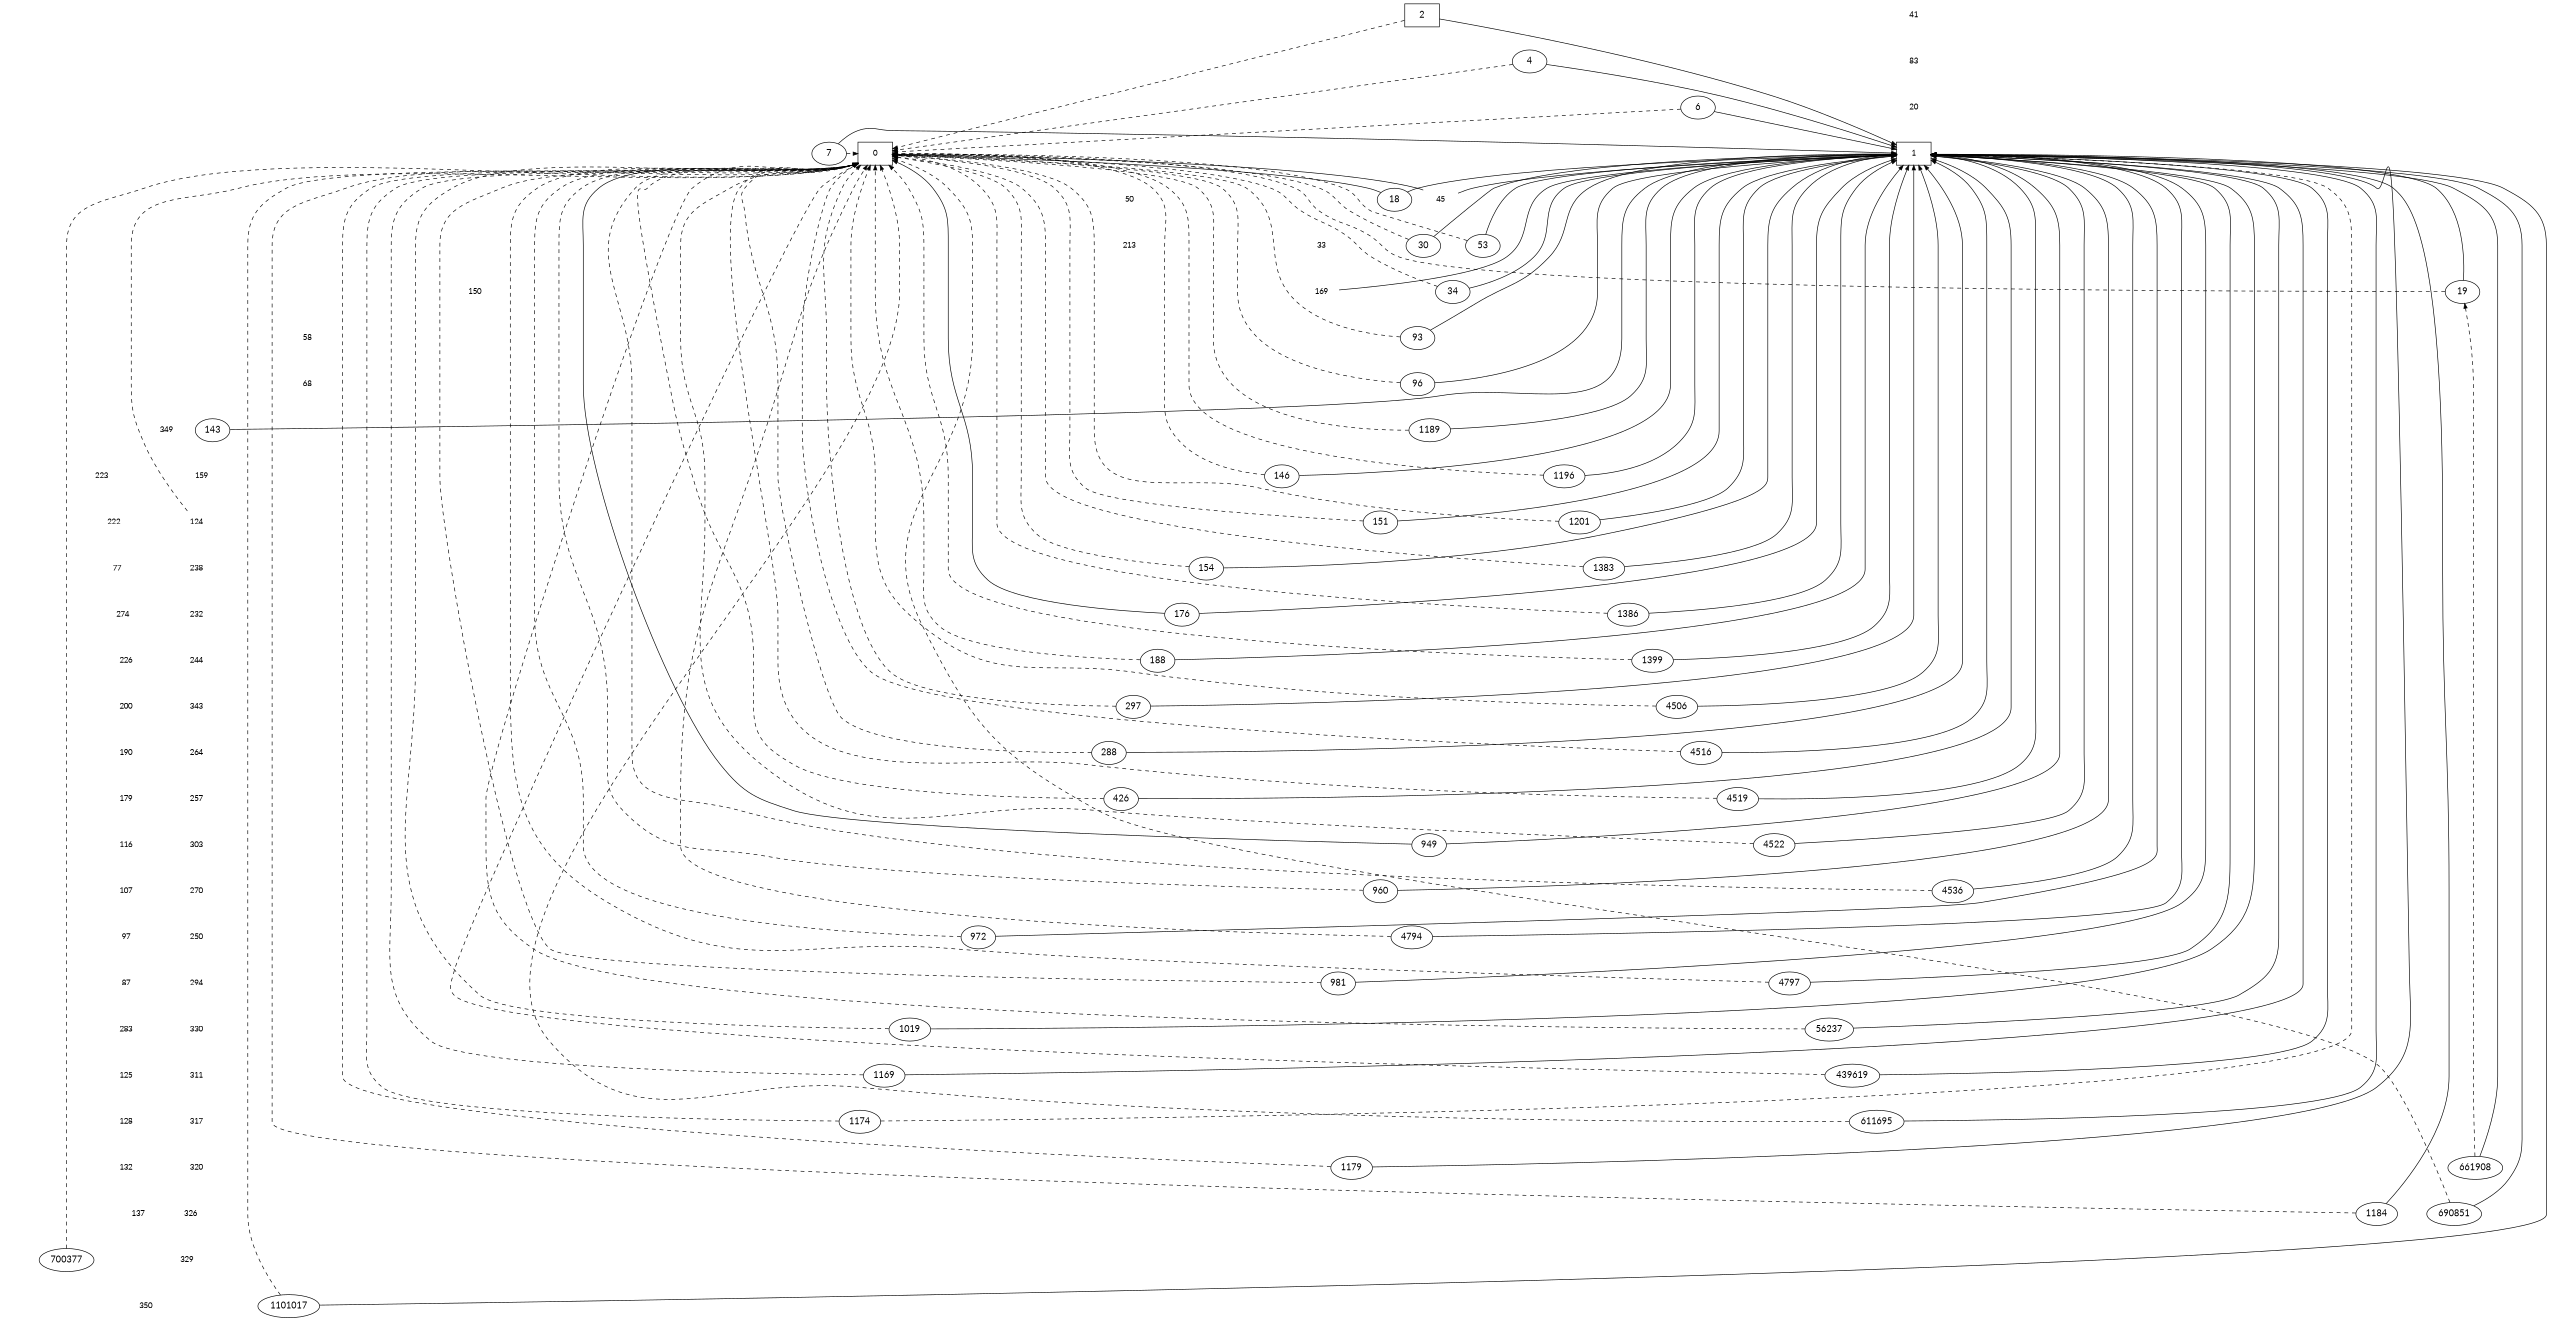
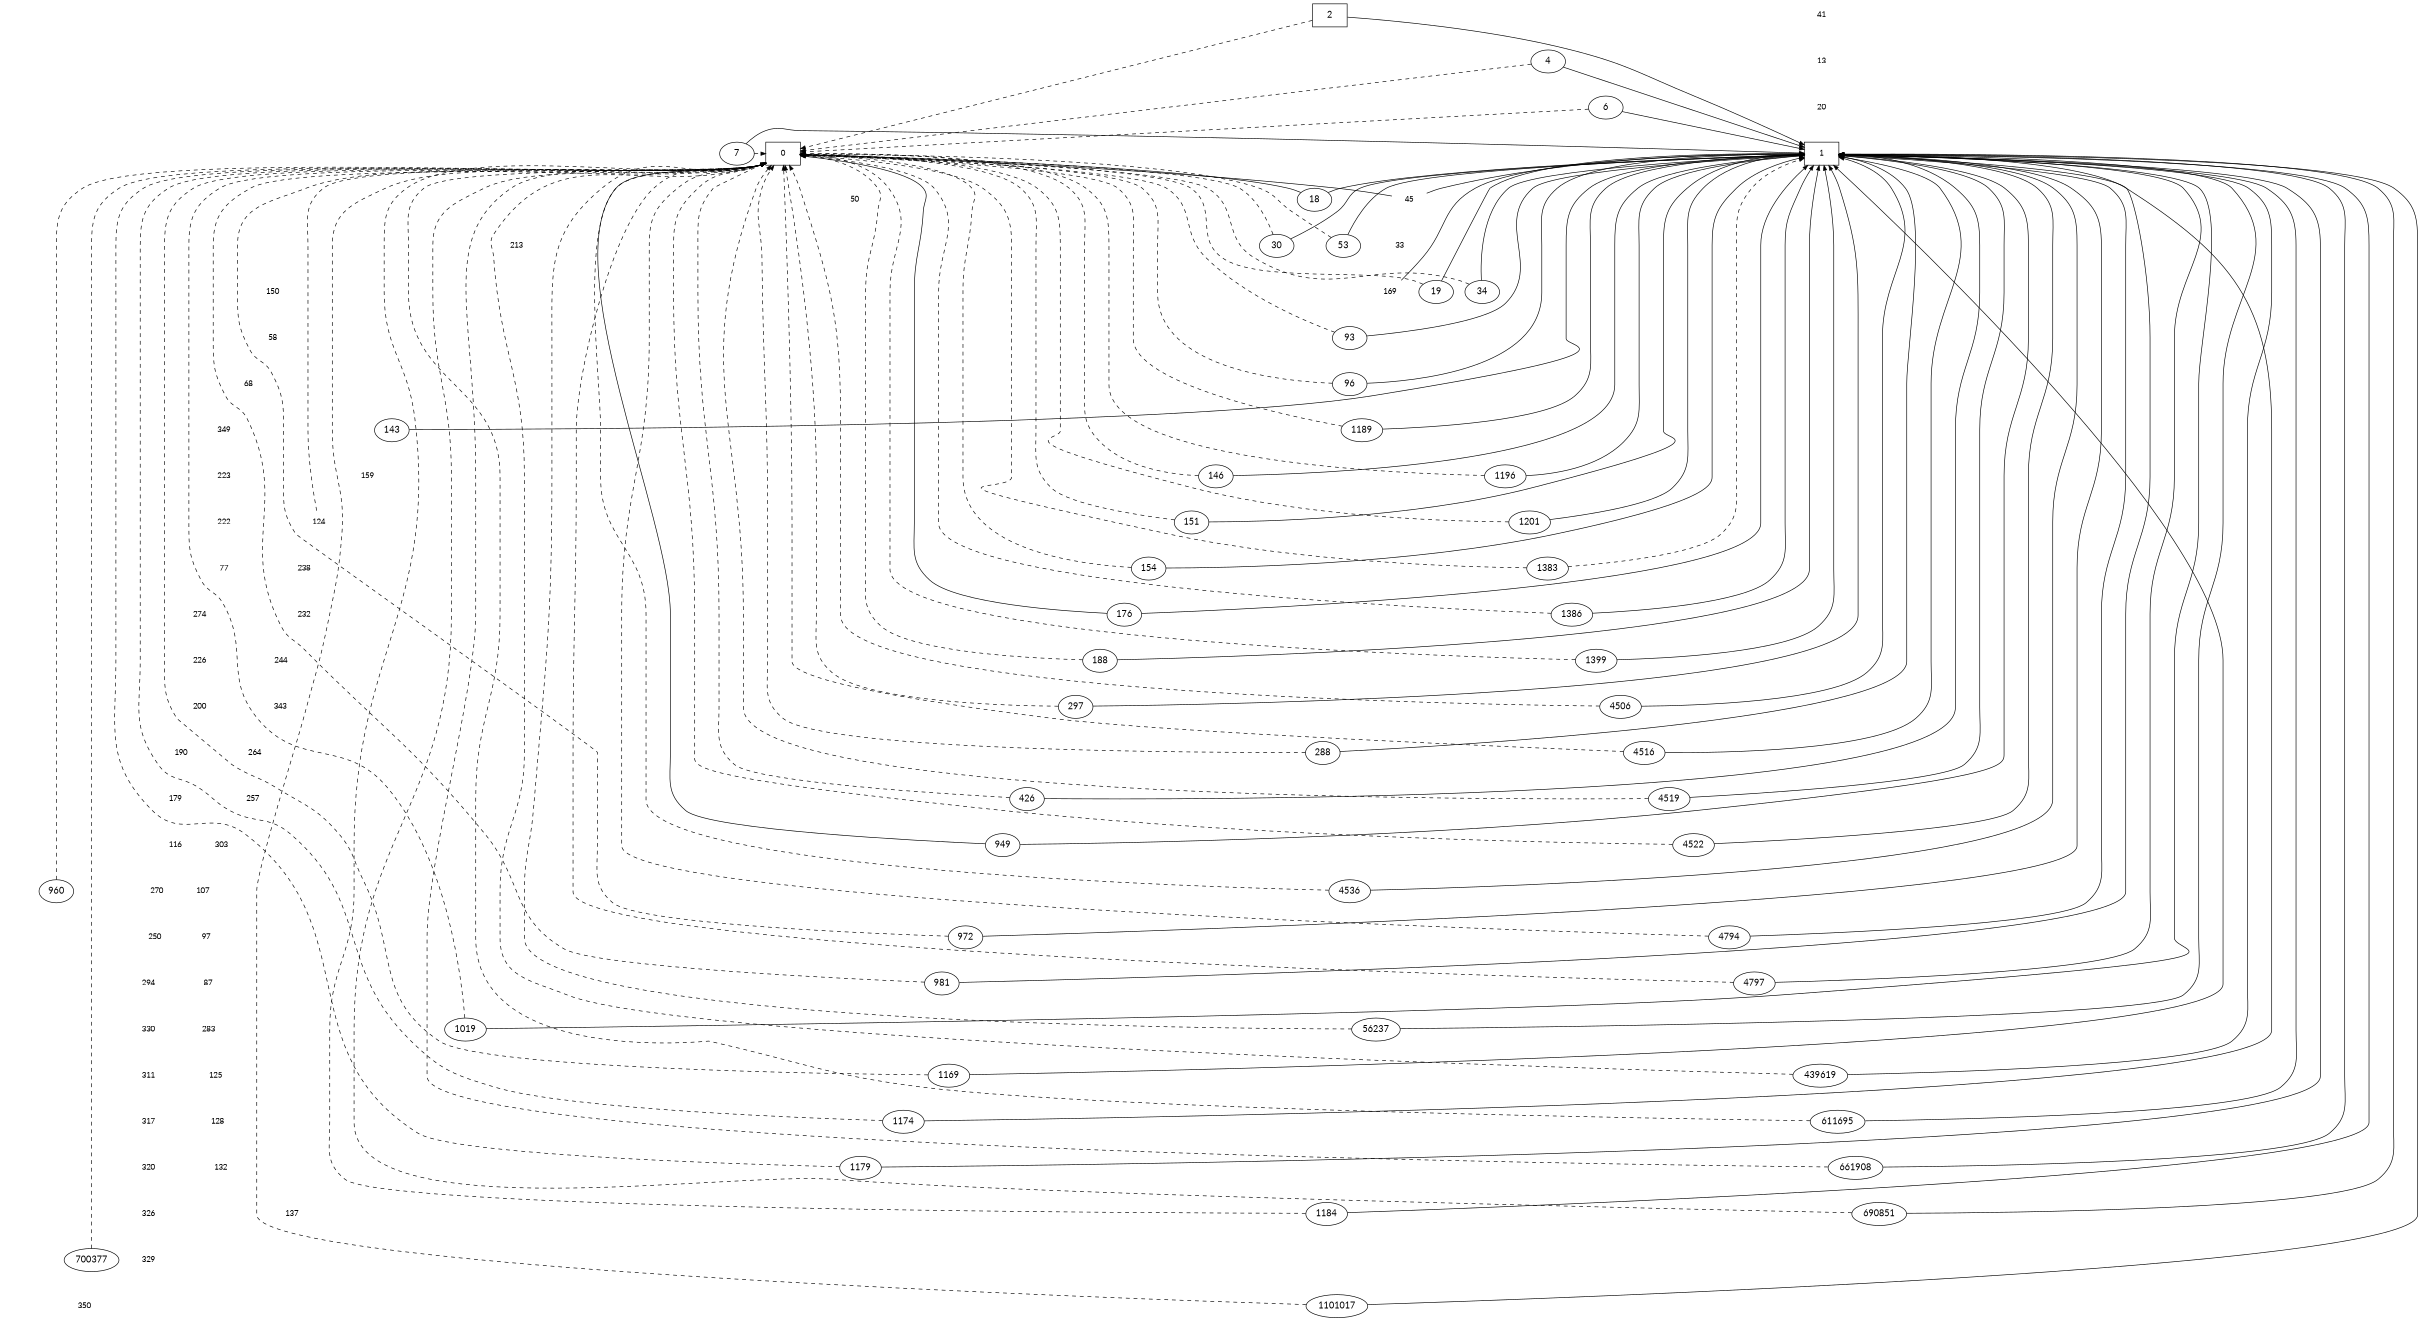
  digraph {
    fontname=Lato
    node [fontname=Lato]
    edge [fontname=Lato style=solid arrowsize=.75]
    T [style=invis]
    0 [fontsize=12 shape=box]
    1 [fontsize=12 shape=box]
    41 [fontsize=12 shape=plaintext]
    2 [shape=box]
-   13 [fontsize=12 shape=plaintext label=83]
+   13 [fontsize=12 shape=plaintext]
    4
    20 [fontsize=12 shape=plaintext]
    6
    7
    45 [fontsize=12 shape=plaintext]
    18
    33 [fontsize=12 shape=plaintext]
    30
    169 [fontsize=12 shape=plaintext]
    34
    50 [fontsize=12 shape=plaintext]
    213 [fontsize=12 shape=plaintext]
    53
    150 [fontsize=12 shape=plaintext]
    n21 [label=19]
    58 [fontsize=12 shape=plaintext]
    93
    68 [fontsize=12 shape=plaintext]
    96
    349 [fontsize=12 shape=plaintext]
    143
    223 [fontsize=12 shape=plaintext]
    146
    222 [fontsize=12 shape=plaintext]
    151
    77 [fontsize=12 shape=plaintext]
    154
    274 [fontsize=12 shape=plaintext]
    176
    226 [fontsize=12 shape=plaintext]
    188
    200 [fontsize=12 shape=plaintext]
    n39 [label=297]
    87 [fontsize=12 shape=plaintext]
    981
    190 [fontsize=12 shape=plaintext]
    288
    179 [fontsize=12 shape=plaintext]
    426
    116 [fontsize=12 shape=plaintext]
    949
    107 [fontsize=12 shape=plaintext]
    960
    97 [fontsize=12 shape=plaintext]
    972
    283 [fontsize=12 shape=plaintext]
    1019
    125 [fontsize=12 shape=plaintext]
    1169
    128 [fontsize=12 shape=plaintext]
    1174
    132 [fontsize=12 shape=plaintext]
    1179
    137 [fontsize=12 shape=plaintext]
    1184
    1189
    159 [fontsize=12 shape=plaintext]
    1196
    124 [fontsize=12 shape=plaintext]
    1201
    238 [fontsize=12 shape=plaintext]
    1383
    232 [fontsize=12 shape=plaintext]
    1386
    244 [fontsize=12 shape=plaintext]
    1399
    343 [fontsize=12 shape=plaintext]
    4506
    264 [fontsize=12 shape=plaintext]
    4516
    257 [fontsize=12 shape=plaintext]
    4519
    303 [fontsize=12 shape=plaintext]
    4522
    270 [fontsize=12 shape=plaintext]
    4536
    250 [fontsize=12 shape=plaintext]
    4794
    294 [fontsize=12 shape=plaintext]
    4797
    330 [fontsize=12 shape=plaintext]
    56237
    311 [fontsize=12 shape=plaintext]
    439619
    317 [fontsize=12 shape=plaintext]
    611695
    n93 [fontsize=12 label=320 shape=plaintext]
    661908
    326 [fontsize=12 shape=plaintext]
    690851
    329 [fontsize=12 shape=plaintext]
    700377
    350 [fontsize=12 shape=plaintext]
    1101017
    subgraph sub_1 {
      rank=same
      subgraph sub_2 {
        rank=same
        T
      }
      subgraph sub_3 {
        rank=same
        0
      }
      subgraph sub_4 {
        rank=same
        1
      }
    }
    subgraph sub_5 {
      rank=same
      2
      subgraph sub_6 {
        rank=same
        41
      }
    }
    subgraph sub_7 {
      rank=same
      4
      subgraph sub_8 {
        rank=same
        13
      }
    }
    subgraph sub_9 {
      rank=same
      6
      subgraph sub_10 {
        rank=same
        20
      }
    }
    subgraph sub_11 {
      rank=same
      7
      subgraph sub_12 {
        rank=same
        1
      }
    }
    subgraph sub_13 {
      rank=same
      18
      subgraph sub_14 {
        rank=same
        45
      }
    }
    subgraph sub_15 {
      rank=same
      30
      subgraph sub_16 {
        rank=same
        33
      }
    }
    subgraph sub_17 {
      rank=same
      34
      subgraph sub_18 {
        rank=same
        169
      }
    }
    subgraph sub_19 {
      rank=same
      45
      subgraph sub_20 {
        rank=same
        50
      }
    }
    subgraph sub_21 {
      rank=same
      53
      subgraph sub_22 {
        rank=same
        213
      }
    }
    subgraph sub_23 {
      rank=same
      n21
      subgraph sub_24 {
        rank=same
        150
      }
    }
    subgraph sub_25 {
      rank=same
      93
      subgraph sub_26 {
        rank=same
        58
      }
    }
    subgraph sub_27 {
      rank=same
      96
      subgraph sub_28 {
        rank=same
        68
      }
    }
    subgraph sub_29 {
      rank=same
      143
      subgraph sub_30 {
        rank=same
        349
      }
    }
    subgraph sub_31 {
      rank=same
      146
      subgraph sub_32 {
        rank=same
        223
      }
    }
    subgraph sub_33 {
      rank=same
      151
      subgraph sub_34 {
        rank=same
        222
      }
    }
    subgraph sub_35 {
      rank=same
      154
      subgraph sub_36 {
        rank=same
        77
      }
    }
    subgraph sub_37 {
      rank=same
      176
      subgraph sub_38 {
        rank=same
        274
      }
    }
    subgraph sub_39 {
      rank=same
      188
      subgraph sub_40 {
        rank=same
        226
      }
    }
    subgraph sub_41 {
      rank=same
      n39
      subgraph sub_42 {
        rank=same
        200
      }
    }
    subgraph sub_43 {
      rank=same
      981
      subgraph sub_44 {
        rank=same
        87
      }
    }
    subgraph sub_45 {
      rank=same
      288
      subgraph sub_46 {
        rank=same
        190
      }
    }
    subgraph sub_47 {
      rank=same
      426
      subgraph sub_48 {
        rank=same
        179
      }
    }
    subgraph sub_49 {
      rank=same
      949
      subgraph sub_50 {
        rank=same
        116
      }
    }
    subgraph sub_51 {
      rank=same
      960
      subgraph sub_52 {
        rank=same
        107
      }
    }
    subgraph sub_53 {
      rank=same
      972
      subgraph sub_54 {
        rank=same
        97
      }
    }
    subgraph sub_55 {
      rank=same
      1019
      subgraph sub_56 {
        rank=same
        283
      }
    }
    subgraph sub_57 {
      rank=same
      1169
      subgraph sub_58 {
        rank=same
        125
      }
    }
    subgraph sub_59 {
      rank=same
      1174
      subgraph sub_60 {
        rank=same
        128
      }
    }
    subgraph sub_61 {
      rank=same
      1179
      subgraph sub_62 {
        rank=same
        132
      }
    }
    subgraph sub_63 {
      rank=same
      1184
      subgraph sub_64 {
        rank=same
        137
      }
    }
    subgraph sub_65 {
      rank=same
      1189
      subgraph sub_66 {
        rank=same
        143
      }
    }
    subgraph sub_67 {
      rank=same
      1196
      subgraph sub_68 {
        rank=same
        159
      }
    }
    subgraph sub_69 {
      rank=same
      1201
      subgraph sub_70 {
        rank=same
        124
      }
    }
    subgraph sub_71 {
      rank=same
      1383
      subgraph sub_72 {
        rank=same
        238
      }
    }
    subgraph sub_73 {
      rank=same
      1386
      subgraph sub_74 {
        rank=same
        232
      }
    }
    subgraph sub_75 {
      rank=same
      1399
      subgraph sub_76 {
        rank=same
        244
      }
    }
    subgraph sub_77 {
      rank=same
      4506
      subgraph sub_78 {
        rank=same
        343
      }
    }
    subgraph sub_79 {
      rank=same
      4516
      subgraph sub_80 {
        rank=same
        264
      }
    }
    subgraph sub_81 {
      rank=same
      4519
      subgraph sub_82 {
        rank=same
        257
      }
    }
    subgraph sub_83 {
      rank=same
      4522
      subgraph sub_84 {
        rank=same
        303
      }
    }
    subgraph sub_85 {
      rank=same
      4536
      subgraph sub_86 {
        rank=same
        270
      }
    }
    subgraph sub_87 {
      rank=same
      4794
      subgraph sub_88 {
        rank=same
        250
      }
    }
    subgraph sub_89 {
      rank=same
      4797
      subgraph sub_90 {
        rank=same
        294
      }
    }
    subgraph sub_91 {
      rank=same
      56237
      subgraph sub_92 {
        rank=same
        330
      }
    }
    subgraph sub_93 {
      rank=same
      439619
      subgraph sub_94 {
        rank=same
        311
      }
    }
    subgraph sub_95 {
      rank=same
      611695
      subgraph sub_96 {
        rank=same
        317
      }
    }
    subgraph sub_97 {
      rank=same
      661908
      subgraph sub_98 {
        rank=same
        n93
      }
    }
    subgraph sub_99 {
      rank=same
      690851
      subgraph sub_100 {
        rank=same
        326
      }
    }
    subgraph sub_101 {
      rank=same
      700377
      subgraph sub_102 {
        rank=same
        329
      }
    }
    subgraph sub_103 {
      rank=same
      1101017
      subgraph sub_104 {
        rank=same
        350
      }
    }
    1 -> 45 [style=invis arrowsize=""]
    41 -> 13 [style=invis arrowsize=""]
    2 -> 0 [style=dashed]
    2 -> 1
    13 -> 20 [style=invis arrowsize=""]
    4 -> 0 [style=dashed]
    4 -> 1
    20 -> 1 [style=invis arrowsize=""]
    6 -> 0 [style=dashed]
    6 -> 1
    7 -> 0 [style=dashed]
    7 -> 1
    45 -> 0
    45 -> 1
    45 -> 33 [style=invis arrowsize=""]
    18 -> 0
    18 -> 1
    33 -> 169 [style=invis arrowsize=""]
    30 -> 0 [style=dashed]
    30 -> 1
    169 -> 1
    169 -> 50 [style=invis arrowsize=""]
    34 -> 0 [style=dashed]
    34 -> 1
    50 -> 213 [style=invis arrowsize=""]
    213 -> 150 [style=invis arrowsize=""]
    53 -> 0 [style=dashed]
    53 -> 1
    150 -> 58 [style=invis arrowsize=""]
    n21 -> 0 [style=dashed]
    n21 -> 1
    58 -> 68 [style=invis arrowsize=""]
    93 -> 0 [style=dashed]
    93 -> 1
    68 -> 349 [style=invis arrowsize=""]
    96 -> 0 [style=dashed]
    96 -> 1
    349 -> 223 [style=invis arrowsize=""]
    143 -> 1
    143 -> 159 [style=invis arrowsize=""]
    223 -> 222 [style=invis arrowsize=""]
    146 -> 0 [style=dashed]
    146 -> 1
    222 -> 77 [style=invis arrowsize=""]
    151 -> 0 [style=dashed]
    151 -> 1
    77 -> 274 [style=invis arrowsize=""]
    154 -> 0 [style=dashed]
    154 -> 1
    274 -> 226 [style=invis arrowsize=""]
    176 -> 0
    176 -> 1
    226 -> 200 [style=invis arrowsize=""]
    188 -> 0 [style=dashed]
    188 -> 1
    200 -> 190 [style=invis arrowsize=""]
    n39 -> 0 [style=dashed]
    n39 -> 1
    87 -> 283 [style=invis arrowsize=""]
    981 -> 0 [style=dashed]
    981 -> 1
    190 -> 179 [style=invis arrowsize=""]
    288 -> 0 [style=dashed]
    288 -> 1
    179 -> 116 [style=invis arrowsize=""]
    426 -> 0 [style=dashed]
    426 -> 1
    116 -> 107 [style=invis arrowsize=""]
    949 -> 0
    949 -> 1
    107 -> 97 [style=invis arrowsize=""]
    960 -> 0 [style=dashed]
-   960 -> 1
    97 -> 87 [style=invis arrowsize=""]
    972 -> 0 [style=dashed]
    972 -> 1
    283 -> 125 [style=invis arrowsize=""]
    1019 -> 0 [style=dashed]
    1019 -> 1
    125 -> 128 [style=invis arrowsize=""]
    1169 -> 0 [style=dashed]
    1169 -> 1
    128 -> 132 [style=invis arrowsize=""]
    1174 -> 0 [style=dashed]
-   1174 -> 1 [style=dashed]
+   1174 -> 1
    132 -> 137 [style=invis arrowsize=""]
    1179 -> 0 [style=dashed]
    1179 -> 1
    137 -> 143 [style=invis arrowsize=""]
    1184 -> 0 [style=dashed]
    1184 -> 1
    1189 -> 0 [style=dashed]
    1189 -> 1
    159 -> 124 [style=invis arrowsize=""]
    1196 -> 0 [style=dashed]
    1196 -> 1
    124 -> 0 [style=dashed]
    124 -> 238 [style=invis arrowsize=""]
    1201 -> 0 [style=dashed]
    1201 -> 1
    238 -> 232 [style=invis arrowsize=""]
    1383 -> 0 [style=dashed]
-   1383 -> 1
+   1383 -> 1 [style=dashed]
    232 -> 244 [style=invis arrowsize=""]
    1386 -> 0 [style=dashed]
    1386 -> 1
    244 -> 343 [style=invis arrowsize=""]
    1399 -> 0 [style=dashed]
    1399 -> 1
    343 -> 264 [style=invis arrowsize=""]
    4506 -> 0 [style=dashed]
    4506 -> 1
    264 -> 257 [style=invis arrowsize=""]
    4516 -> 0 [style=dashed]
    4516 -> 1
    257 -> 303 [style=invis arrowsize=""]
    4519 -> 0 [style=dashed]
    4519 -> 1
    303 -> 270 [style=invis arrowsize=""]
    4522 -> 0 [style=dashed]
    4522 -> 1
    270 -> 250 [style=invis arrowsize=""]
    4536 -> 0 [style=dashed]
    4536 -> 1
    250 -> 294 [style=invis arrowsize=""]
    4794 -> 0 [style=dashed]
    4794 -> 1
    294 -> 330 [style=invis arrowsize=""]
    4797 -> 0 [style=dashed]
    4797 -> 1
    330 -> 311 [style=invis arrowsize=""]
    56237 -> 0 [style=dashed]
    56237 -> 1
    311 -> 317 [style=invis arrowsize=""]
    439619 -> 0 [style=dashed]
    439619 -> 1
    317 -> n93 [style=invis arrowsize=""]
    611695 -> 0 [style=dashed]
    611695 -> 1
    n93 -> 326 [style=invis arrowsize=""]
-   661908 -> n21 [style=dashed]
+   661908 -> 0 [style=dashed]
    661908 -> 1
    326 -> 329 [style=invis arrowsize=""]
    690851 -> 0 [style=dashed]
    690851 -> 1
    329 -> 350 [style=invis arrowsize=""]
    700377 -> 0 [style=dashed]
    350 -> T [style=invis arrowsize=""]
    1101017 -> 0 [style=dashed]
    1101017 -> 1
  }
